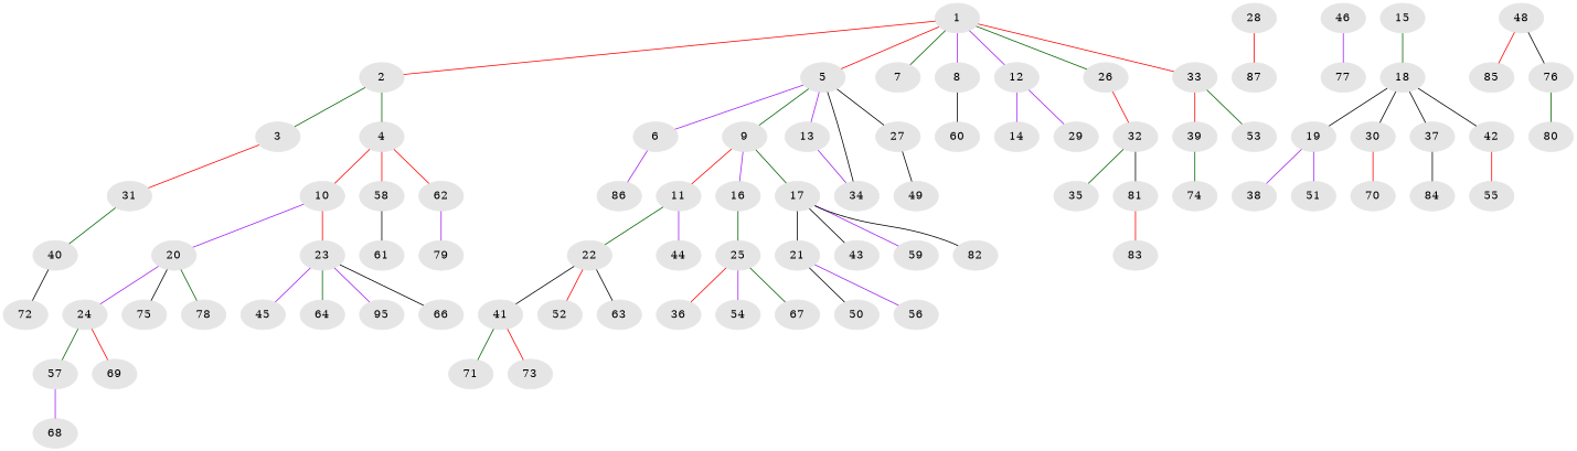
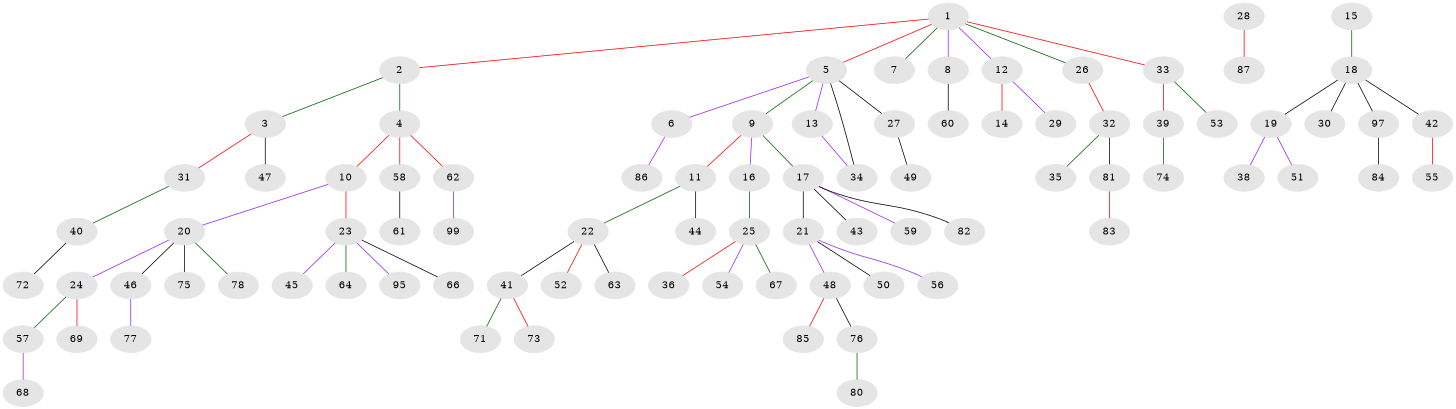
  graph {
    node [color=gray90 style=filled]
    edge [color=purple]
    1
    2
    5
    7
    8
    12
    26
    33
    3
    4
    6
    9
    13
    27
    34
    60
    14
    29
    32
    39
    53
    31
+   47
    10
    58
    62
    28
    87
    40
    20
    23
    61
-   79
+   79 [label=99]
    86
    11
    16
    17
    49
    22
    44
    25
    21
    43
    59
    82
    24
    46
    75
    78
    45
    64
    n52 [label=95]
    66
    41
    52
    63
    15
    18
    19
    30
-   37
+   37 [label=97]
    42
    36
    54
    67
    48
    50
    56
    38
    51
-   70
    84
    55
    57
    69
    77
    85
    76
    71
    73
    68
    35
    81
    72
    83
    74
    80
    1 -- 2 [color=red]
    1 -- 5 [color=red]
    1 -- 7 [color=darkgreen]
    1 -- 8
    1 -- 12
    1 -- 26 [color=darkgreen]
    1 -- 33 [color=red]
    2 -- 3 [color=darkgreen]
    2 -- 4 [color=darkgreen]
    5 -- 6
    5 -- 9 [color=darkgreen]
    5 -- 13
    5 -- 27 [color=black]
    5 -- 34 [color=black]
    8 -- 60 [color=black]
-   12 -- 14
+   12 -- 14 [color=red]
    12 -- 29
    26 -- 32 [color=red]
    33 -- 39 [color=red]
    33 -- 53 [color=darkgreen]
    3 -- 31 [color=red]
+   3 -- 47 [color=black]
    4 -- 10 [color=red]
    4 -- 58 [color=red]
    4 -- 62 [color=red]
    6 -- 86
    9 -- 11 [color=red]
    9 -- 16
    9 -- 17 [color=darkgreen]
    13 -- 34
    27 -- 49 [color=black]
    32 -- 35 [color=darkgreen]
    32 -- 81 [color=black]
    39 -- 74 [color=darkgreen]
    31 -- 40 [color=darkgreen]
    10 -- 20
    10 -- 23 [color=red]
    58 -- 61 [color=black]
    62 -- 79
    28 -- 87 [color=red]
    40 -- 72 [color=black]
    20 -- 24
+   20 -- 46 [color=black]
    20 -- 75 [color=black]
    20 -- 78 [color=darkgreen]
    23 -- 45
    23 -- 64 [color=darkgreen]
    23 -- n52
    23 -- 66 [color=black]
    11 -- 22 [color=darkgreen]
-   11 -- 44
+   11 -- 44 [color=black]
    16 -- 25 [color=darkgreen]
    17 -- 21 [color=black]
    17 -- 43 [color=black]
    17 -- 59
    17 -- 82 [color=black]
    22 -- 41 [color=black]
    22 -- 52 [color=red]
    22 -- 63 [color=black]
    25 -- 36 [color=red]
    25 -- 54
    25 -- 67 [color=darkgreen]
+   21 -- 48
    21 -- 50 [color=black]
    21 -- 56
    24 -- 57 [color=darkgreen]
    24 -- 69 [color=red]
    46 -- 77
    41 -- 71 [color=darkgreen]
    41 -- 73 [color=red]
    15 -- 18 [color=darkgreen]
    18 -- 19 [color=black]
    18 -- 30 [color=black]
    18 -- 37 [color=black]
    18 -- 42 [color=black]
    19 -- 38
    19 -- 51
-   30 -- 70 [color=red]
    37 -- 84 [color=black]
    42 -- 55 [color=red]
    48 -- 85 [color=red]
    48 -- 76 [color=black]
    57 -- 68
    76 -- 80 [color=darkgreen]
    81 -- 83 [color=red]
  }
